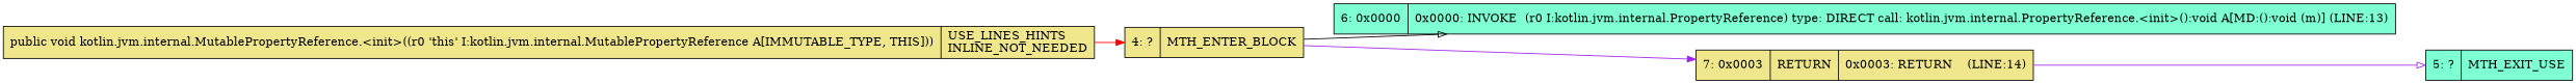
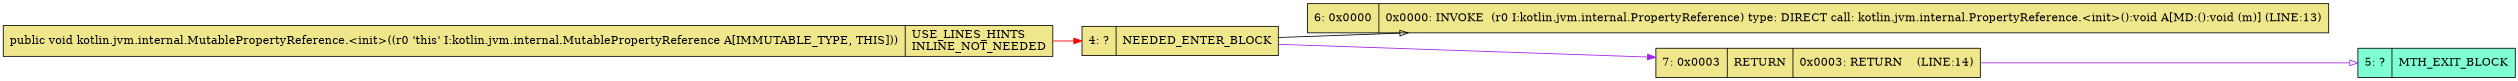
  digraph {
    rankdir=LR
    node [fillcolor=khaki shape=record style=filled]
    edge [arrowhead=onormal color=purple]
-   n1 [label="{4\:\ ?|MTH_ENTER_BLOCK\l}"]
-   n2 [fillcolor=aquamarine label="{6\:\ 0x0000|0x0000: INVOKE  (r0 I:kotlin.jvm.internal.PropertyReference) type: DIRECT call: kotlin.jvm.internal.PropertyReference.\<init\>():void A[MD:():void (m)] (LINE:13)\l}"]
+   n1 [label="{4\:\ ?|NEEDED_ENTER_BLOCK\l}"]
+   n2 [label="{6\:\ 0x0000|0x0000: INVOKE  (r0 I:kotlin.jvm.internal.PropertyReference) type: DIRECT call: kotlin.jvm.internal.PropertyReference.\<init\>():void A[MD:():void (m)] (LINE:13)\l}"]
    n3 [label="{7\:\ 0x0003|RETURN\l|0x0003: RETURN    (LINE:14)\l}"]
-   n4 [fillcolor=aquamarine label="{5\:\ ?|MTH_EXIT_USE\l}"]
+   n4 [fillcolor=aquamarine label="{5\:\ ?|MTH_EXIT_BLOCK\l}"]
    n5 [label="{public void kotlin.jvm.internal.MutablePropertyReference.\<init\>((r0 'this' I:kotlin.jvm.internal.MutablePropertyReference A[IMMUTABLE_TYPE, THIS]))  | USE_LINES_HINTS\lINLINE_NOT_NEEDED\l}"]
    n1 -> n2 [color=black]
    n1 -> n3 [arrowhead=normal]
    n3 -> n4
    n5 -> n1 [arrowhead=normal color=red]
  }
